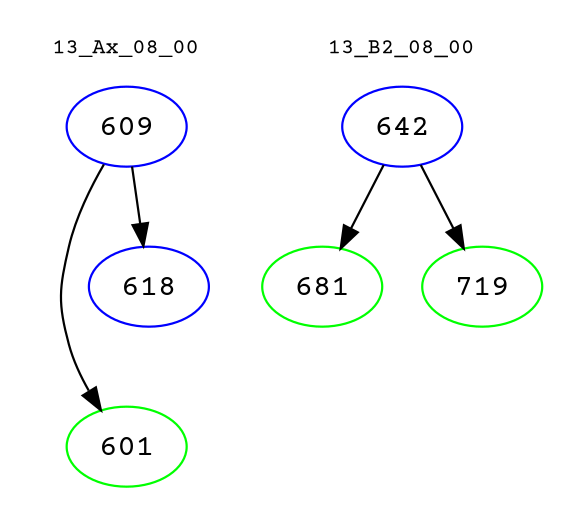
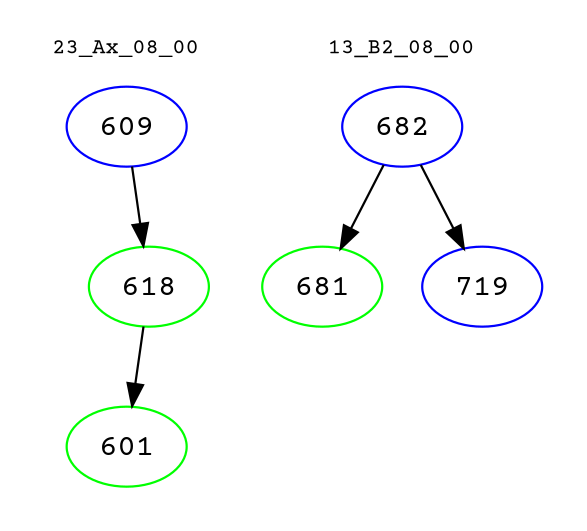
  digraph {
    fontname="Courier Prime"
    node [color=blue fontname="Courier Prime"]
    edge [color=black fontname="Courier Prime"]
    n1 [label=609]
    n2 [color=green label=601]
-   n3 [label=618]
-   n4 [label=642]
+   n3 [color=green label=618]
+   n4 [label=682]
    n5 [color=green label=681]
-   n6 [color=green label=719]
+   n6 [label=719]
    subgraph cluster_1 {
      color=white
      fontsize=10
-     label="13_Ax_08_00"
+     label="23_Ax_08_00"
      n1
      n2
      n3
    }
    subgraph cluster_2 {
      color=white
      fontsize=10
      label="13_B2_08_00"
      n4
      n5
      n6
    }
-   n1 -> n2
+   n3 -> n2
    n1 -> n3
    n4 -> n5
    n4 -> n6
  }
